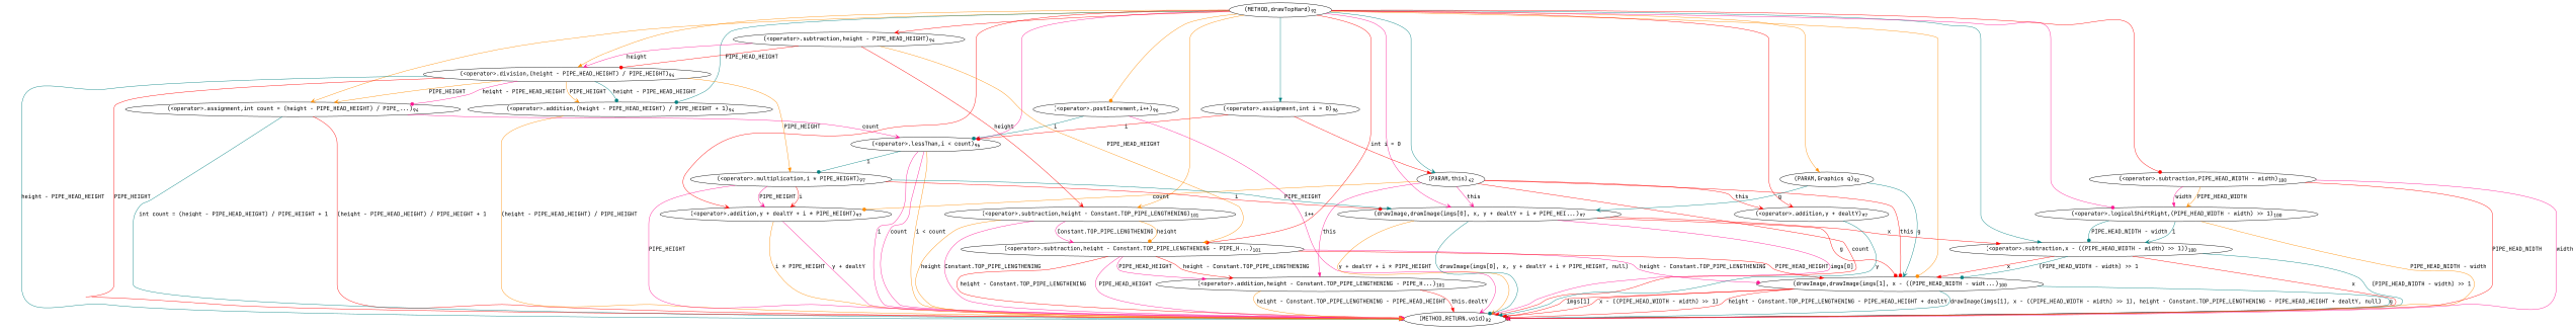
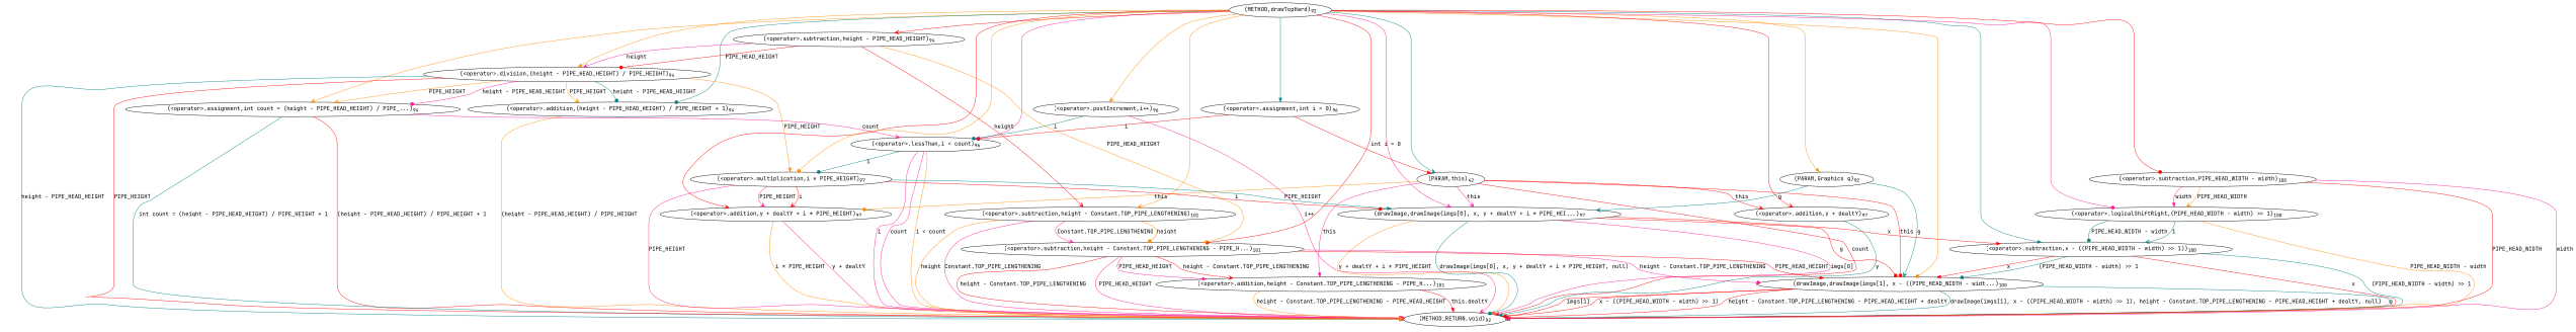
  digraph {
    fontname="JetBrains Mono"
    node [fontname="JetBrains Mono"]
    edge [arrowhead=vee color=red fontname="JetBrains Mono"]
    n1 [label=<(METHOD,drawTopHard)<SUB>92</SUB>>]
    n2 [label=<(PARAM,this)<SUB>42</SUB>>]
    n3 [label=<(PARAM,Graphics g)<SUB>92</SUB>>]
    n4 [label=<(&lt;operator&gt;.assignment,int count = (height - PIPE_HEAD_HEIGHT) / PIPE_...)<SUB>94</SUB>>]
    n5 [label=<(drawImage,drawImage(imgs[1], x - ((PIPE_HEAD_WIDTH - widt...)<SUB>100</SUB>>]
    n6 [label=<(&lt;operator&gt;.assignment,int i = 0)<SUB>96</SUB>>]
    n7 [label=<(&lt;operator&gt;.lessThan,i &lt; count)<SUB>96</SUB>>]
    n8 [label=<(&lt;operator&gt;.postIncrement,i++)<SUB>96</SUB>>]
    n9 [label=<(&lt;operator&gt;.addition,(height - PIPE_HEAD_HEIGHT) / PIPE_HEIGHT + 1)<SUB>94</SUB>>]
    n10 [label=<(drawImage,drawImage(imgs[0], x, y + dealtY + i * PIPE_HEI...)<SUB>97</SUB>>]
    n11 [label=<(&lt;operator&gt;.subtraction,x - ((PIPE_HEAD_WIDTH - width) &gt;&gt; 1))<SUB>100</SUB>>]
    n12 [label=<(&lt;operator&gt;.division,(height - PIPE_HEAD_HEIGHT) / PIPE_HEIGHT)<SUB>94</SUB>>]
    n13 [label=<(&lt;operator&gt;.logicalShiftRight,(PIPE_HEAD_WIDTH - width) &gt;&gt; 1)<SUB>100</SUB>>]
    n14 [label=<(&lt;operator&gt;.subtraction,height - Constant.TOP_PIPE_LENGTHENING - PIPE_H...)<SUB>101</SUB>>]
    n15 [label=<(&lt;operator&gt;.subtraction,height - PIPE_HEAD_HEIGHT)<SUB>94</SUB>>]
    n16 [label=<(&lt;operator&gt;.addition,y + dealtY + i * PIPE_HEIGHT)<SUB>97</SUB>>]
    n17 [label=<(&lt;operator&gt;.subtraction,PIPE_HEAD_WIDTH - width)<SUB>100</SUB>>]
    n18 [label=<(&lt;operator&gt;.subtraction,height - Constant.TOP_PIPE_LENGTHENING)<SUB>101</SUB>>]
    n19 [label=<(&lt;operator&gt;.addition,y + dealtY)<SUB>97</SUB>>]
    n20 [label=<(&lt;operator&gt;.multiplication,i * PIPE_HEIGHT)<SUB>97</SUB>>]
    n21 [label=<(METHOD_RETURN,void)<SUB>92</SUB>>]
    n22 [label=<(&lt;operator&gt;.addition,height - Constant.TOP_PIPE_LENGTHENING - PIPE_H...)<SUB>101</SUB>>]
    n1 -> n2 [color=teal]
    n1 -> n3 [arrowhead=normal color=darkorange]
    n1 -> n4 [color=darkorange]
    n1 -> n5 [arrowhead=dot color=darkorange]
    n1 -> n6 [arrowhead=normal color=teal]
    n1 -> n7 [color=deeppink]
-   n1 -> n8 [arrowhead=dot color=darkorange]
+   n1 -> n8 [color=darkorange]
    n1 -> n9 [arrowhead=dot color=teal]
    n1 -> n10 [color=deeppink]
    n1 -> n11 [arrowhead=normal color=teal]
    n1 -> n12 [arrowhead=normal color=darkorange]
    n1 -> n13 [arrowhead=dot color=deeppink]
    n1 -> n14 [arrowhead=dot]
    n1 -> n15
    n1 -> n16
    n1 -> n17 [arrowhead=dot]
    n1 -> n18 [color=darkorange]
    n1 -> n19
+   n1 -> n20 [arrowhead=dot color=darkorange]
    n2 -> n5 [arrowhead=dot label=this]
    n2 -> n10 [color=deeppink label=this]
-   n2 -> n16 [arrowhead=dot color=darkorange label=count]
+   n2 -> n16 [arrowhead=dot color=darkorange label=this]
    n2 -> n19 [label=this]
    n2 -> n21 [arrowhead=normal label=count]
    n2 -> n22 [arrowhead=normal color=deeppink label=this]
    n3 -> n5 [color=teal label=g]
    n3 -> n10 [color=teal label=g]
    n4 -> n7 [color=deeppink label=count]
    n4 -> n21 [arrowhead=normal label="(height - PIPE_HEAD_HEIGHT) / PIPE_HEIGHT + 1"]
    n4 -> n21 [color=teal label="int count = (height - PIPE_HEAD_HEIGHT) / PIPE_HEIGHT + 1"]
    n5 -> n21 [arrowhead=dot color=teal label=g]
    n5 -> n21 [arrowhead=normal label="imgs[1]"]
    n5 -> n21 [arrowhead=normal label="x - ((PIPE_HEAD_WIDTH - width) &gt;&gt; 1)"]
    n5 -> n21 [label="height - Constant.TOP_PIPE_LENGTHENING - PIPE_HEAD_HEIGHT + dealtY"]
    n5 -> n21 [arrowhead=dot color=teal label="drawImage(imgs[1], x - ((PIPE_HEAD_WIDTH - width) &gt;&gt; 1), height - Constant.TOP_PIPE_LENGTHENING - PIPE_HEAD_HEIGHT + dealtY, null)"]
    n6 -> n2 [arrowhead=normal label="int i = 0"]
    n6 -> n7 [arrowhead=dot label=i]
    n7 -> n20 [arrowhead=dot color=teal label=i]
    n7 -> n21 [arrowhead=normal color=deeppink label=i]
    n7 -> n21 [color=deeppink label=count]
    n7 -> n21 [arrowhead=normal color=darkorange label="i &lt; count"]
    n8 -> n7 [arrowhead=dot color=teal label=i]
    n8 -> n21 [color=deeppink label="i++"]
    n9 -> n21 [arrowhead=dot color=darkorange label="(height - PIPE_HEAD_HEIGHT) / PIPE_HEIGHT"]
    n10 -> n5 [arrowhead=dot label=g]
    n10 -> n11 [arrowhead=normal label=x]
    n10 -> n21 [arrowhead=normal color=deeppink label="imgs[0]"]
    n10 -> n21 [color=darkorange label="y + dealtY + i * PIPE_HEIGHT"]
    n10 -> n21 [arrowhead=dot color=teal label="drawImage(imgs[0], x, y + dealtY + i * PIPE_HEIGHT, null)"]
    n11 -> n5 [arrowhead=normal label=x]
    n11 -> n5 [arrowhead=dot color=teal label="(PIPE_HEAD_WIDTH - width) &gt;&gt; 1"]
    n11 -> n21 [arrowhead=dot label=x]
    n11 -> n21 [color=teal label="(PIPE_HEAD_WIDTH - width) &gt;&gt; 1"]
    n12 -> n4 [arrowhead=dot color=deeppink label="height - PIPE_HEAD_HEIGHT"]
    n12 -> n4 [color=darkorange label=PIPE_HEIGHT]
    n12 -> n9 [arrowhead=dot color=teal label="height - PIPE_HEAD_HEIGHT"]
    n12 -> n9 [color=darkorange label=PIPE_HEIGHT]
    n12 -> n20 [arrowhead=normal color=darkorange label=PIPE_HEIGHT]
    n12 -> n21 [arrowhead=dot color=teal label="height - PIPE_HEAD_HEIGHT"]
    n12 -> n21 [label=PIPE_HEIGHT]
    n13 -> n11 [arrowhead=dot color=teal label="PIPE_HEAD_WIDTH - width"]
    n13 -> n11 [color=teal label=1]
    n13 -> n21 [arrowhead=normal color=darkorange label="PIPE_HEAD_WIDTH - width"]
    n14 -> n5 [arrowhead=dot color=deeppink label="height - Constant.TOP_PIPE_LENGTHENING"]
    n14 -> n5 [arrowhead=normal label=PIPE_HEAD_HEIGHT]
    n14 -> n21 [label="height - Constant.TOP_PIPE_LENGTHENING"]
    n14 -> n21 [arrowhead=dot color=deeppink label=PIPE_HEAD_HEIGHT]
    n14 -> n22 [label="height - Constant.TOP_PIPE_LENGTHENING"]
    n14 -> n22 [arrowhead=normal color=deeppink label=PIPE_HEAD_HEIGHT]
    n15 -> n12 [color=deeppink label=height]
    n15 -> n12 [arrowhead=dot label=PIPE_HEAD_HEIGHT]
    n15 -> n14 [arrowhead=normal color=darkorange label=PIPE_HEAD_HEIGHT]
    n15 -> n18 [label=height]
    n16 -> n21 [color=deeppink label="y + dealtY"]
    n16 -> n21 [color=darkorange label="i * PIPE_HEIGHT"]
    n17 -> n13 [color=darkorange label=PIPE_HEAD_WIDTH]
    n17 -> n13 [arrowhead=normal color=deeppink label=width]
    n17 -> n21 [arrowhead=normal label=PIPE_HEAD_WIDTH]
    n17 -> n21 [color=deeppink label=width]
    n18 -> n14 [arrowhead=dot color=darkorange label=height]
    n18 -> n14 [color=deeppink label="Constant.TOP_PIPE_LENGTHENING"]
    n18 -> n21 [arrowhead=normal color=darkorange label=height]
    n18 -> n21 [arrowhead=dot color=deeppink label="Constant.TOP_PIPE_LENGTHENING"]
    n19 -> n21 [arrowhead=normal color=teal label=y]
    n20 -> n10 [arrowhead=dot label=i]
    n20 -> n10 [arrowhead=normal color=teal label=PIPE_HEIGHT]
    n20 -> n16 [label=i]
    n20 -> n16 [color=deeppink label=PIPE_HEIGHT]
    n20 -> n21 [color=deeppink label=PIPE_HEIGHT]
    n22 -> n21 [arrowhead=normal color=darkorange label="height - Constant.TOP_PIPE_LENGTHENING - PIPE_HEAD_HEIGHT"]
    n22 -> n21 [arrowhead=normal label="this.dealtY"]
  }
